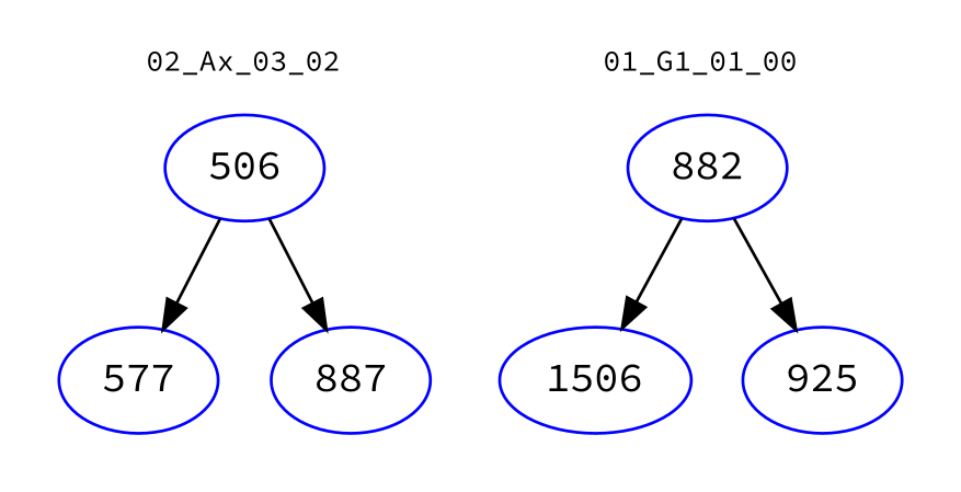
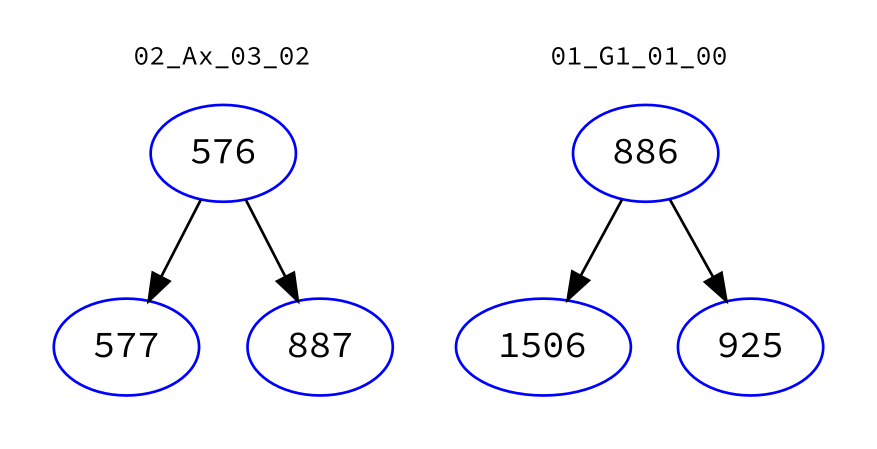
  digraph {
    fontname="Source Code Pro"
    node [color=blue fontname="Source Code Pro"]
    edge [color=black fontname="Source Code Pro"]
-   n1 [label=506]
+   n1 [label=576]
    n2 [label=577]
    n3 [label=887]
-   n4 [label=882]
+   n4 [label=886]
    n5 [label=1506]
    n6 [label=925]
    subgraph cluster_1 {
      color=white
      fontsize=10
      label="02_Ax_03_02"
      n1
      n2
      n3
    }
    subgraph cluster_2 {
      color=white
      fontsize=10
      label="01_G1_01_00"
      n4
      n5
      n6
    }
    n1 -> n2
    n1 -> n3
    n4 -> n5
    n4 -> n6
  }
